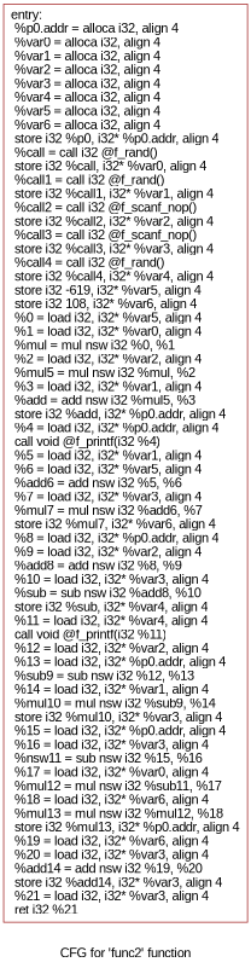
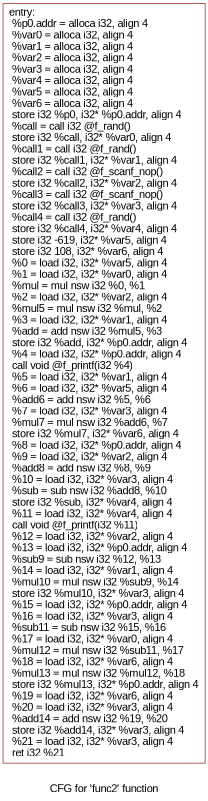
  digraph {
    label="CFG for 'func2' function"
    fontname="Liberation Sans"
-   n1 [label="{entry:\l  %p0.addr = alloca i32, align 4\l  %var0 = alloca i32, align 4\l  %var1 = alloca i32, align 4\l  %var2 = alloca i32, align 4\l  %var3 = alloca i32, align 4\l  %var4 = alloca i32, align 4\l  %var5 = alloca i32, align 4\l  %var6 = alloca i32, align 4\l  store i32 %p0, i32* %p0.addr, align 4\l  %call = call i32 @f_rand()\l  store i32 %call, i32* %var0, align 4\l  %call1 = call i32 @f_rand()\l  store i32 %call1, i32* %var1, align 4\l  %call2 = call i32 @f_scanf_nop()\l  store i32 %call2, i32* %var2, align 4\l  %call3 = call i32 @f_scanf_nop()\l  store i32 %call3, i32* %var3, align 4\l  %call4 = call i32 @f_rand()\l  store i32 %call4, i32* %var4, align 4\l  store i32 -619, i32* %var5, align 4\l  store i32 108, i32* %var6, align 4\l  %0 = load i32, i32* %var5, align 4\l  %1 = load i32, i32* %var0, align 4\l  %mul = mul nsw i32 %0, %1\l  %2 = load i32, i32* %var2, align 4\l  %mul5 = mul nsw i32 %mul, %2\l  %3 = load i32, i32* %var1, align 4\l  %add = add nsw i32 %mul5, %3\l  store i32 %add, i32* %p0.addr, align 4\l  %4 = load i32, i32* %p0.addr, align 4\l  call void @f_printf(i32 %4)\l  %5 = load i32, i32* %var1, align 4\l  %6 = load i32, i32* %var5, align 4\l  %add6 = add nsw i32 %5, %6\l  %7 = load i32, i32* %var3, align 4\l  %mul7 = mul nsw i32 %add6, %7\l  store i32 %mul7, i32* %var6, align 4\l  %8 = load i32, i32* %p0.addr, align 4\l  %9 = load i32, i32* %var2, align 4\l  %add8 = add nsw i32 %8, %9\l  %10 = load i32, i32* %var3, align 4\l  %sub = sub nsw i32 %add8, %10\l  store i32 %sub, i32* %var4, align 4\l  %11 = load i32, i32* %var4, align 4\l  call void @f_printf(i32 %11)\l  %12 = load i32, i32* %var2, align 4\l  %13 = load i32, i32* %p0.addr, align 4\l  %sub9 = sub nsw i32 %12, %13\l  %14 = load i32, i32* %var1, align 4\l  %mul10 = mul nsw i32 %sub9, %14\l  store i32 %mul10, i32* %var3, align 4\l  %15 = load i32, i32* %p0.addr, align 4\l  %16 = load i32, i32* %var3, align 4\l  %nsw11 = sub nsw i32 %15, %16\l  %17 = load i32, i32* %var0, align 4\l  %mul12 = mul nsw i32 %sub11, %17\l  %18 = load i32, i32* %var6, align 4\l  %mul13 = mul nsw i32 %mul12, %18\l  store i32 %mul13, i32* %p0.addr, align 4\l  %19 = load i32, i32* %var6, align 4\l  %20 = load i32, i32* %var3, align 4\l  %add14 = add nsw i32 %19, %20\l  store i32 %add14, i32* %var3, align 4\l  %21 = load i32, i32* %var3, align 4\l  ret i32 %21\l}" shape=record color=brown fontname="Liberation Sans"]
+   n1 [label="{entry:\l  %p0.addr = alloca i32, align 4\l  %var0 = alloca i32, align 4\l  %var1 = alloca i32, align 4\l  %var2 = alloca i32, align 4\l  %var3 = alloca i32, align 4\l  %var4 = alloca i32, align 4\l  %var5 = alloca i32, align 4\l  %var6 = alloca i32, align 4\l  store i32 %p0, i32* %p0.addr, align 4\l  %call = call i32 @f_rand()\l  store i32 %call, i32* %var0, align 4\l  %call1 = call i32 @f_rand()\l  store i32 %call1, i32* %var1, align 4\l  %call2 = call i32 @f_scanf_nop()\l  store i32 %call2, i32* %var2, align 4\l  %call3 = call i32 @f_scanf_nop()\l  store i32 %call3, i32* %var3, align 4\l  %call4 = call i32 @f_rand()\l  store i32 %call4, i32* %var4, align 4\l  store i32 -619, i32* %var5, align 4\l  store i32 108, i32* %var6, align 4\l  %0 = load i32, i32* %var5, align 4\l  %1 = load i32, i32* %var0, align 4\l  %mul = mul nsw i32 %0, %1\l  %2 = load i32, i32* %var2, align 4\l  %mul5 = mul nsw i32 %mul, %2\l  %3 = load i32, i32* %var1, align 4\l  %add = add nsw i32 %mul5, %3\l  store i32 %add, i32* %p0.addr, align 4\l  %4 = load i32, i32* %p0.addr, align 4\l  call void @f_printf(i32 %4)\l  %5 = load i32, i32* %var1, align 4\l  %6 = load i32, i32* %var5, align 4\l  %add6 = add nsw i32 %5, %6\l  %7 = load i32, i32* %var3, align 4\l  %mul7 = mul nsw i32 %add6, %7\l  store i32 %mul7, i32* %var6, align 4\l  %8 = load i32, i32* %p0.addr, align 4\l  %9 = load i32, i32* %var2, align 4\l  %add8 = add nsw i32 %8, %9\l  %10 = load i32, i32* %var3, align 4\l  %sub = sub nsw i32 %add8, %10\l  store i32 %sub, i32* %var4, align 4\l  %11 = load i32, i32* %var4, align 4\l  call void @f_printf(i32 %11)\l  %12 = load i32, i32* %var2, align 4\l  %13 = load i32, i32* %p0.addr, align 4\l  %sub9 = sub nsw i32 %12, %13\l  %14 = load i32, i32* %var1, align 4\l  %mul10 = mul nsw i32 %sub9, %14\l  store i32 %mul10, i32* %var3, align 4\l  %15 = load i32, i32* %p0.addr, align 4\l  %16 = load i32, i32* %var3, align 4\l  %sub11 = sub nsw i32 %15, %16\l  %17 = load i32, i32* %var0, align 4\l  %mul12 = mul nsw i32 %sub11, %17\l  %18 = load i32, i32* %var6, align 4\l  %mul13 = mul nsw i32 %mul12, %18\l  store i32 %mul13, i32* %p0.addr, align 4\l  %19 = load i32, i32* %var6, align 4\l  %20 = load i32, i32* %var3, align 4\l  %add14 = add nsw i32 %19, %20\l  store i32 %add14, i32* %var3, align 4\l  %21 = load i32, i32* %var3, align 4\l  ret i32 %21\l}" shape=record color=brown fontname="Liberation Sans"]
  }
